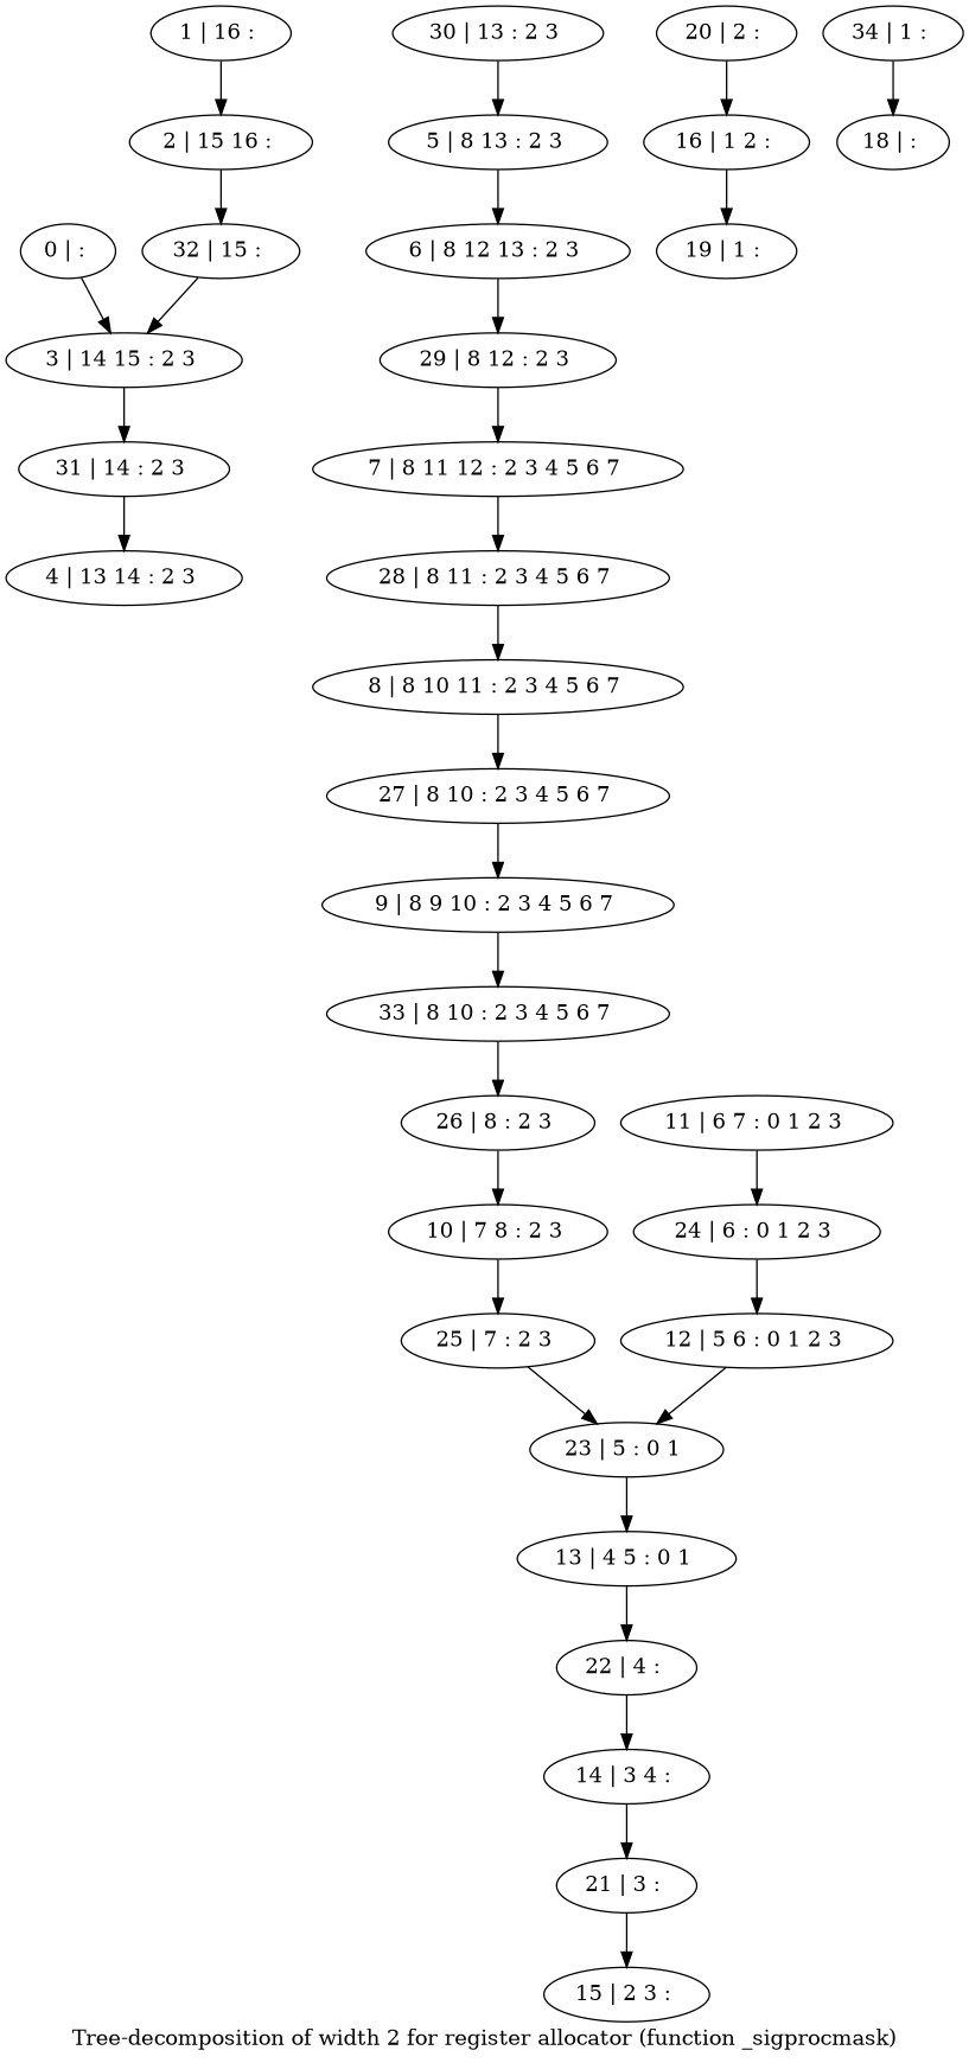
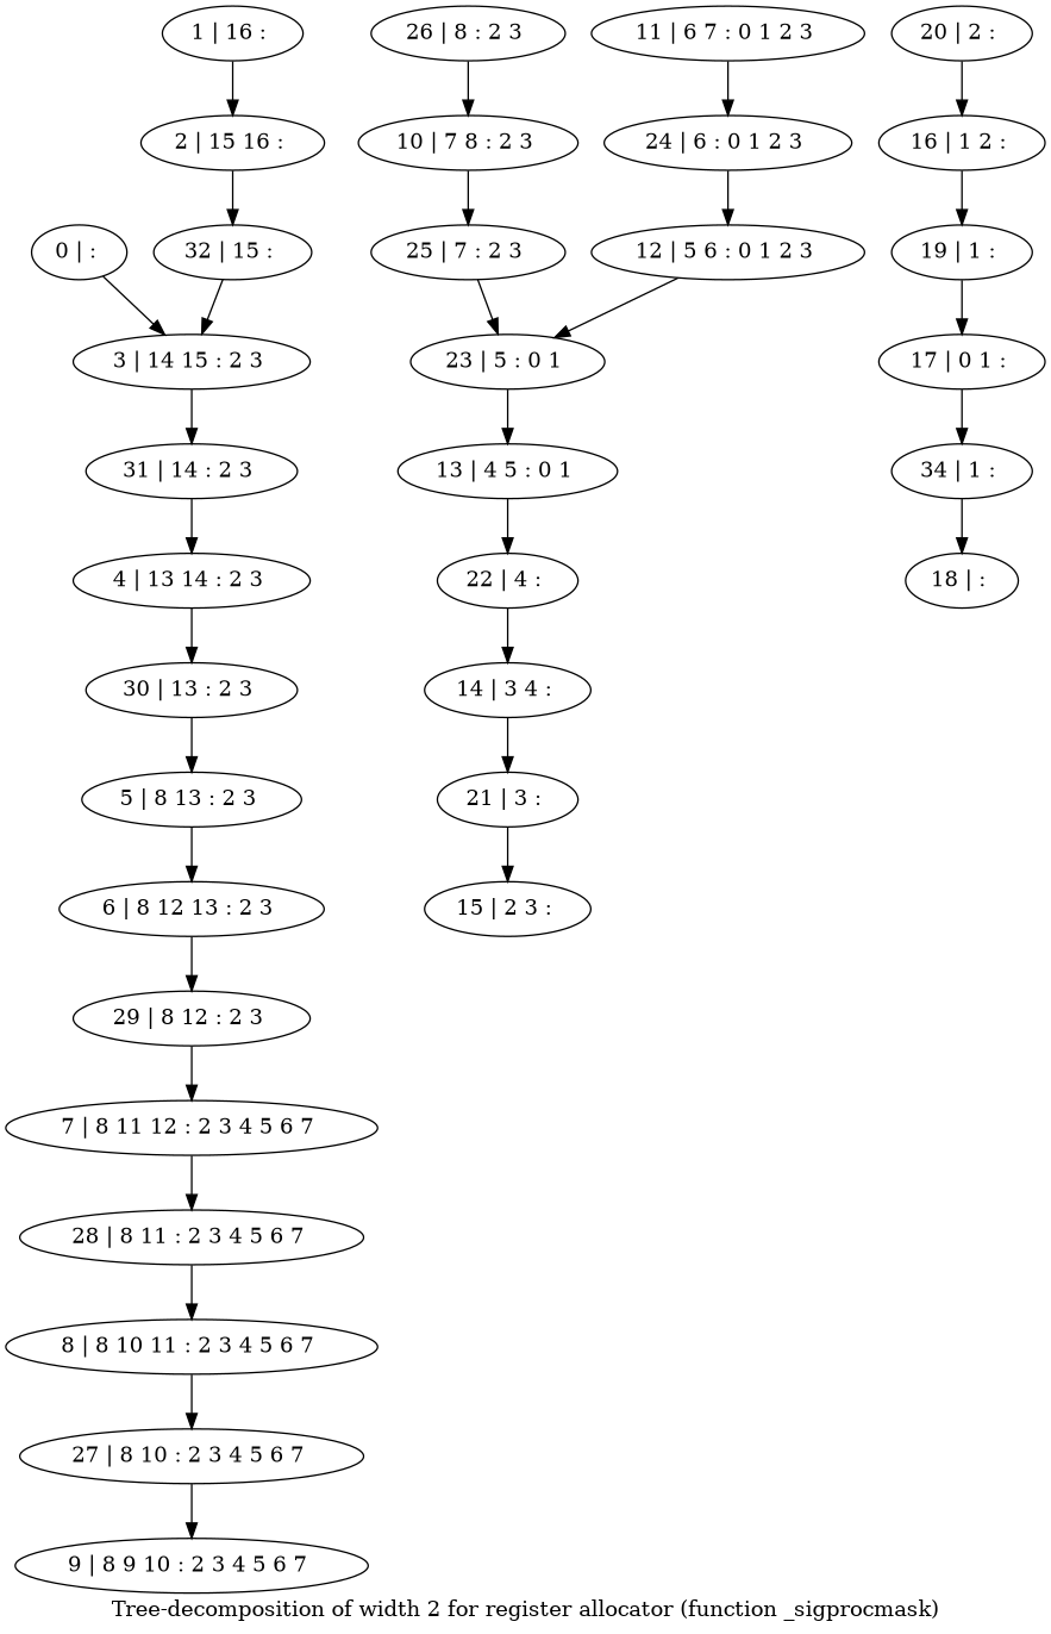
  digraph {
    label="Tree-decomposition of width 2 for register allocator (function _sigprocmask)"
    n1 [label="0 | : "]
    n2 [label="3 | 14 15 : 2 3 "]
    n3 [label="1 | 16 : "]
    n4 [label="2 | 15 16 : "]
    n5 [label="32 | 15 : "]
    n6 [label="31 | 14 : 2 3 "]
    n7 [label="4 | 13 14 : 2 3 "]
    n8 [label="30 | 13 : 2 3 "]
    n9 [label="5 | 8 13 : 2 3 "]
    n10 [label="6 | 8 12 13 : 2 3 "]
    n11 [label="29 | 8 12 : 2 3 "]
    n12 [label="7 | 8 11 12 : 2 3 4 5 6 7 "]
    n13 [label="28 | 8 11 : 2 3 4 5 6 7 "]
    n14 [label="8 | 8 10 11 : 2 3 4 5 6 7 "]
    n15 [label="27 | 8 10 : 2 3 4 5 6 7 "]
    n16 [label="9 | 8 9 10 : 2 3 4 5 6 7 "]
-   n17 [label="33 | 8 10 : 2 3 4 5 6 7 "]
    n18 [label="26 | 8 : 2 3 "]
    n19 [label="10 | 7 8 : 2 3 "]
    n20 [label="25 | 7 : 2 3 "]
    n21 [label="23 | 5 : 0 1 "]
    n22 [label="11 | 6 7 : 0 1 2 3 "]
    n23 [label="24 | 6 : 0 1 2 3 "]
    n24 [label="12 | 5 6 : 0 1 2 3 "]
    n25 [label="13 | 4 5 : 0 1 "]
    n26 [label="22 | 4 : "]
    n27 [label="14 | 3 4 : "]
    n28 [label="21 | 3 : "]
    n29 [label="15 | 2 3 : "]
    n30 [label="20 | 2 : "]
    n31 [label="16 | 1 2 : "]
    n32 [label="19 | 1 : "]
+   n33 [label="17 | 0 1 : "]
    n34 [label="34 | 1 : "]
    n35 [label="18 | : "]
    n1 -> n2
    n2 -> n6
    n3 -> n4
    n4 -> n5
    n5 -> n2
    n6 -> n7
+   n7 -> n8
    n8 -> n9
    n9 -> n10
    n10 -> n11
    n11 -> n12
    n12 -> n13
    n13 -> n14
    n14 -> n15
    n15 -> n16
-   n16 -> n17
-   n17 -> n18
    n18 -> n19
    n19 -> n20
    n20 -> n21
    n21 -> n25
    n22 -> n23
    n23 -> n24
    n24 -> n21
    n25 -> n26
    n26 -> n27
    n27 -> n28
    n28 -> n29
    n30 -> n31
    n31 -> n32
+   n32 -> n33
+   n33 -> n34
    n34 -> n35
  }
